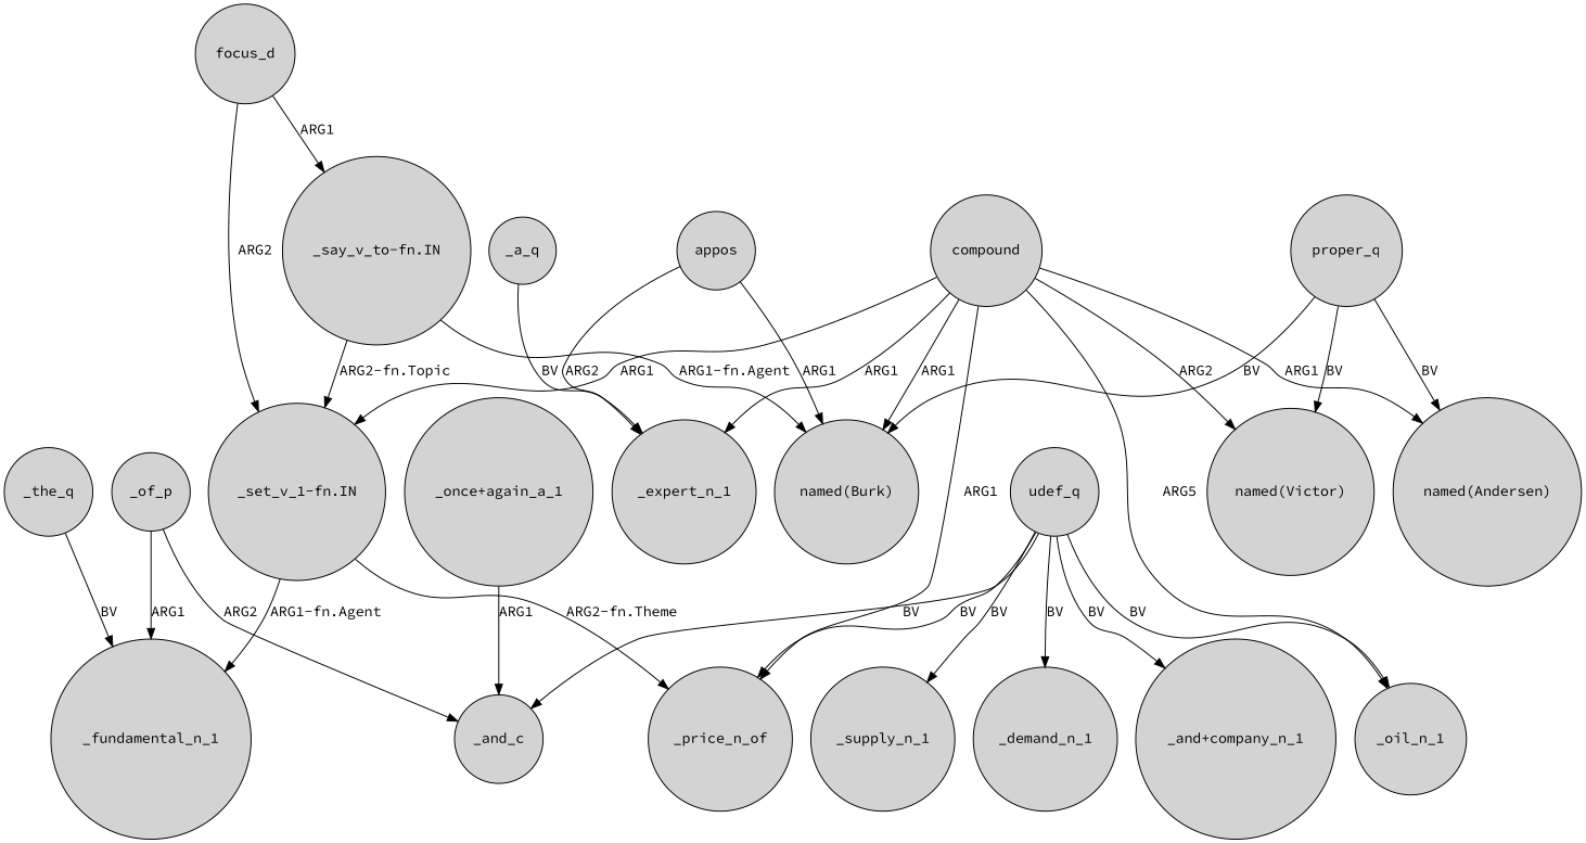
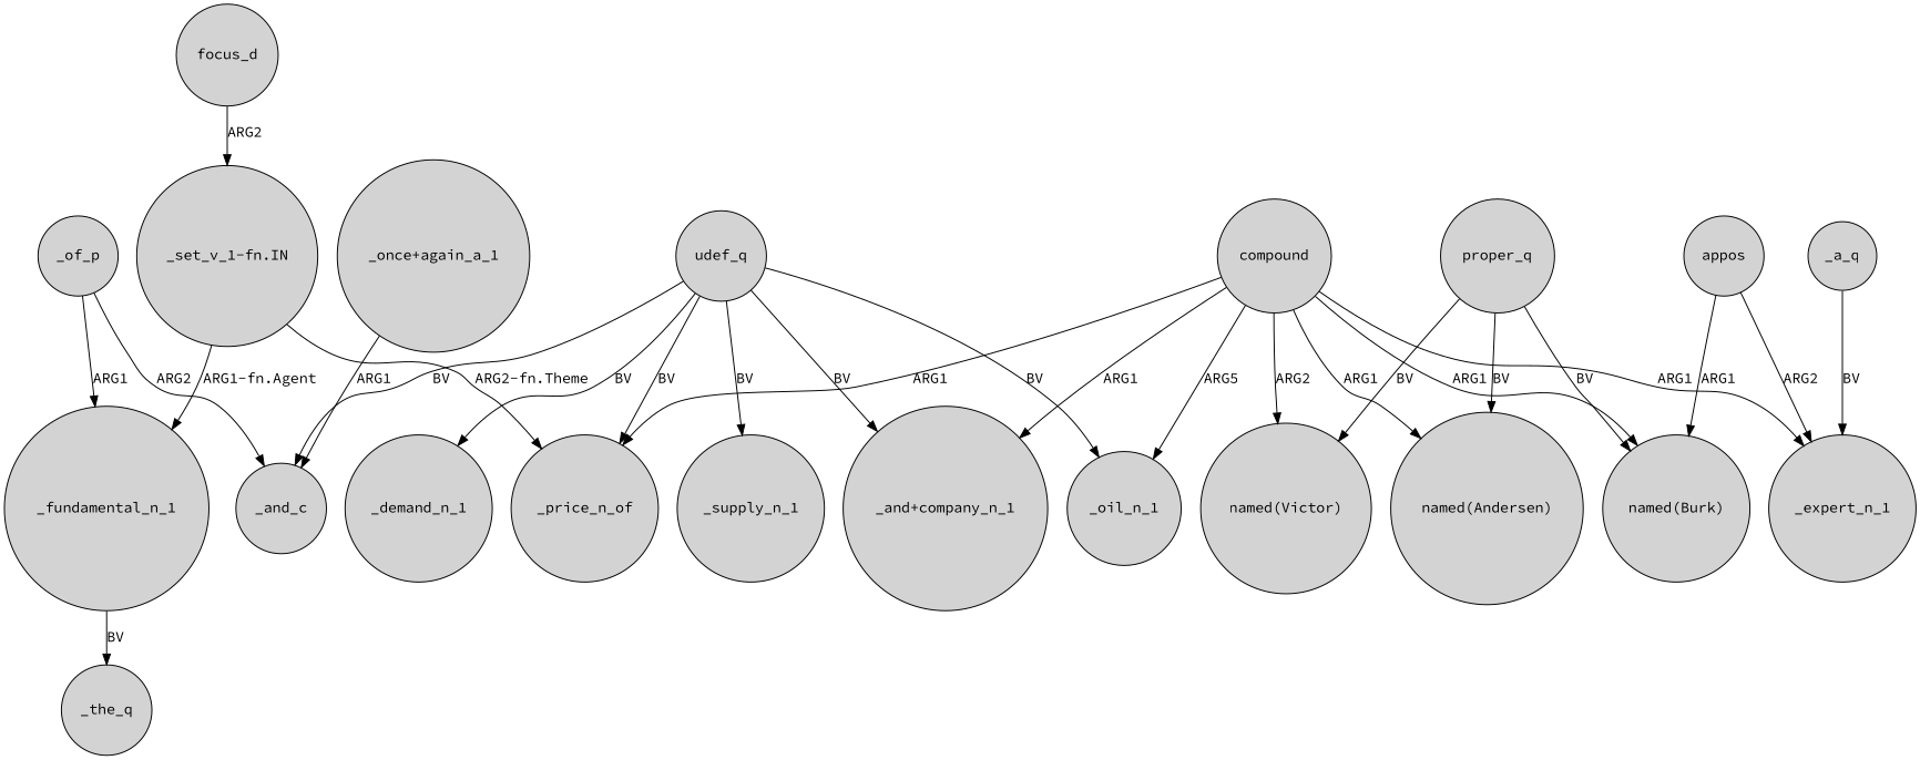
  digraph {
    fontname="Source Code Pro"
    node [fontname="Source Code Pro" shape=circle style=filled]
    edge [fontname="Source Code Pro"]
    udef_q
    _price_n_of
    _and_c
    _supply_n_1
    _oil_n_1
    _demand_n_1
    "_and+company_n_1"
    appos
    _expert_n_1
    "named(Burk)"
    proper_q
    "named(Andersen)"
    "named(Victor)"
    _of_p
    _fundamental_n_1
-   "_say_v_to-fn.IN"
    "_set_v_1-fn.IN"
    focus_d
    compound
    _the_q
    _a_q
    "_once+again_a_1"
    udef_q -> _price_n_of [label=BV]
    udef_q -> _and_c [label=BV]
    udef_q -> _supply_n_1 [label=BV]
    udef_q -> _oil_n_1 [label=BV]
    udef_q -> _demand_n_1 [label=BV]
    udef_q -> "_and+company_n_1" [label=BV]
    appos -> _expert_n_1 [label=ARG2]
    appos -> "named(Burk)" [label=ARG1]
    proper_q -> "named(Burk)" [label=BV]
    proper_q -> "named(Andersen)" [label=BV]
    proper_q -> "named(Victor)" [label=BV]
    _of_p -> _and_c [label=ARG2]
    _of_p -> _fundamental_n_1 [label=ARG1]
-   "_say_v_to-fn.IN" -> "named(Burk)" [label="ARG1-fn.Agent"]
-   "_say_v_to-fn.IN" -> "_set_v_1-fn.IN" [label="ARG2-fn.Topic"]
    "_set_v_1-fn.IN" -> _price_n_of [label="ARG2-fn.Theme"]
    "_set_v_1-fn.IN" -> _fundamental_n_1 [label="ARG1-fn.Agent"]
-   focus_d -> "_say_v_to-fn.IN" [label=ARG1]
    focus_d -> "_set_v_1-fn.IN" [label=ARG2]
    compound -> _price_n_of [label=ARG1]
    compound -> _oil_n_1 [label=ARG5]
-   compound -> "_set_v_1-fn.IN" [label=ARG1]
+   compound -> "_and+company_n_1" [label=ARG1]
    compound -> _expert_n_1 [label=ARG1]
    compound -> "named(Burk)" [label=ARG1]
    compound -> "named(Andersen)" [label=ARG1]
    compound -> "named(Victor)" [label=ARG2]
-   _the_q -> _fundamental_n_1 [label=BV]
+   _fundamental_n_1 -> _the_q [label=BV]
    _a_q -> _expert_n_1 [label=BV]
    "_once+again_a_1" -> _and_c [label=ARG1]
  }
